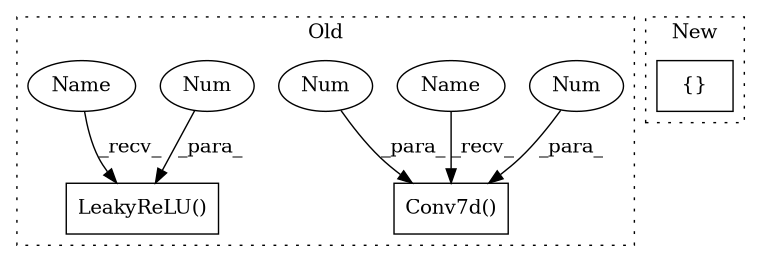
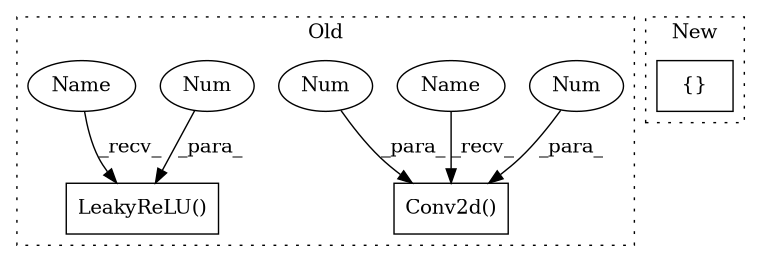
  digraph {
    node [a=76 l=2 shape=ellipse]
    n1 [a=75 l="13,15" label="LeakyReLU()" s="1033,1049" shape=box]
    n2 [l=3 label=Num s=1046]
-   n3 [a=75 l="10,36" label="Conv7d()" s="409,424" shape=box]
+   n3 [a=75 l="10,36" label="Conv2d()" s="409,424" shape=box]
    n4 [label=Num s=422]
    n5 [l=1 label=Num s=419]
    n6 [a=87 label=Name s=409]
    n7 [a=87 label=Name s=1033]
    n8 [a=59 l="2,1" label="{}" s="286,286" shape=box]
    subgraph cluster_1 {
      label=Old
      style=dotted
      n1
      n2
      n3
      n4
      n5
      n6
      n7
    }
    subgraph cluster_2 {
      label=New
      style=dotted
      n8
    }
    n2 -> n1 [label=_para_]
    n4 -> n3 [label=_para_]
    n5 -> n3 [label=_para_]
    n6 -> n3 [label=_recv_]
    n7 -> n1 [label=_recv_]
  }
